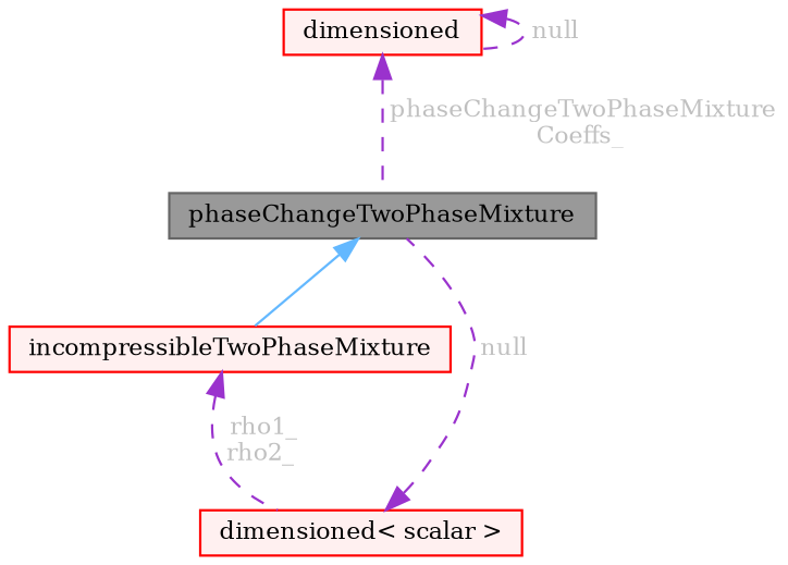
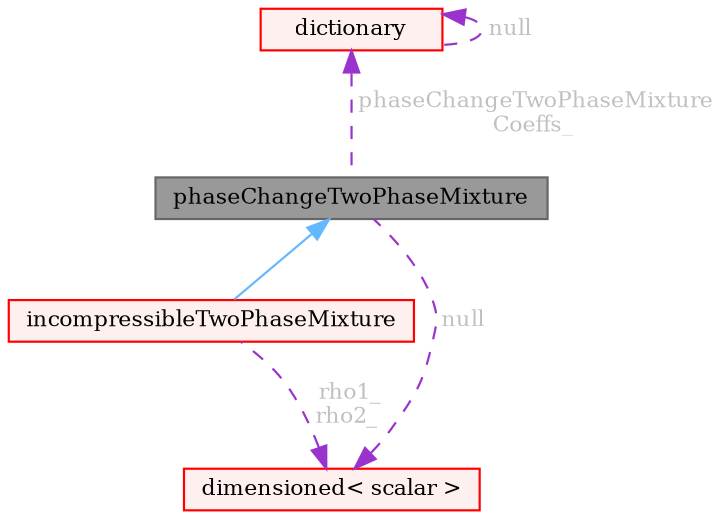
  digraph {
    fontname="DejaVu Serif"
    node [color=red fillcolor="#FFF0F0" fontname="DejaVu Serif" fontsize=10 shape=box style=filled]
    edge [color=darkorchid3 dir=back fontname="DejaVu Serif" fontsize=10 labelfontname=Helvetica labelfontsize=10 style=dashed fontcolor=grey]
    n1 [color=gray40 fillcolor=grey60 fontcolor=black height=0.2 label=phaseChangeTwoPhaseMixture width=0.4]
    n2 [height=0.2 label=incompressibleTwoPhaseMixture width=0.4]
    n3 [height=0.2 label="dimensioned\< scalar \>" width=0.4]
-   n4 [height=0.2 label=dimensioned width=0.4]
+   n4 [height=0.2 label=dictionary width=0.4]
    n1 -> n2 [color=steelblue1 style=solid fontcolor=""]
    n3 -> n1 [label=" null"]
-   n2 -> n3 [label=" rho1_\nrho2_"]
+   n3 -> n2 [label=" rho1_\nrho2_"]
    n4 -> n1 [label=" phaseChangeTwoPhaseMixture\lCoeffs_"]
    n4 -> n4 [label=" null"]
  }
